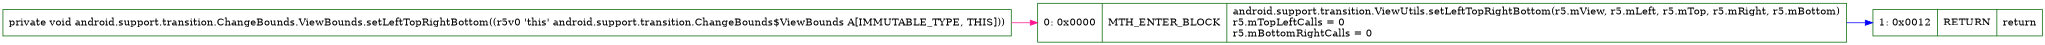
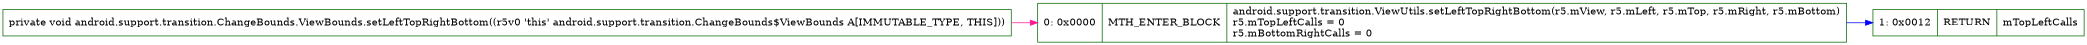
  digraph {
    rankdir=LR
    node [shape=record color=darkgreen]
    n1 [label="{0\:\ 0x0000|MTH_ENTER_BLOCK\l|android.support.transition.ViewUtils.setLeftTopRightBottom(r5.mView, r5.mLeft, r5.mTop, r5.mRight, r5.mBottom)\lr5.mTopLeftCalls = 0\lr5.mBottomRightCalls = 0\l}"]
-   n2 [label="{1\:\ 0x0012|RETURN\l|return\l}"]
+   n2 [label="{1\:\ 0x0012|RETURN\l|mTopLeftCalls\l}"]
    n3 [label="{private void android.support.transition.ChangeBounds.ViewBounds.setLeftTopRightBottom((r5v0 'this' android.support.transition.ChangeBounds$ViewBounds A[IMMUTABLE_TYPE, THIS])) }"]
    n1 -> n2 [color=blue]
    n3 -> n1 [color=deeppink]
  }
